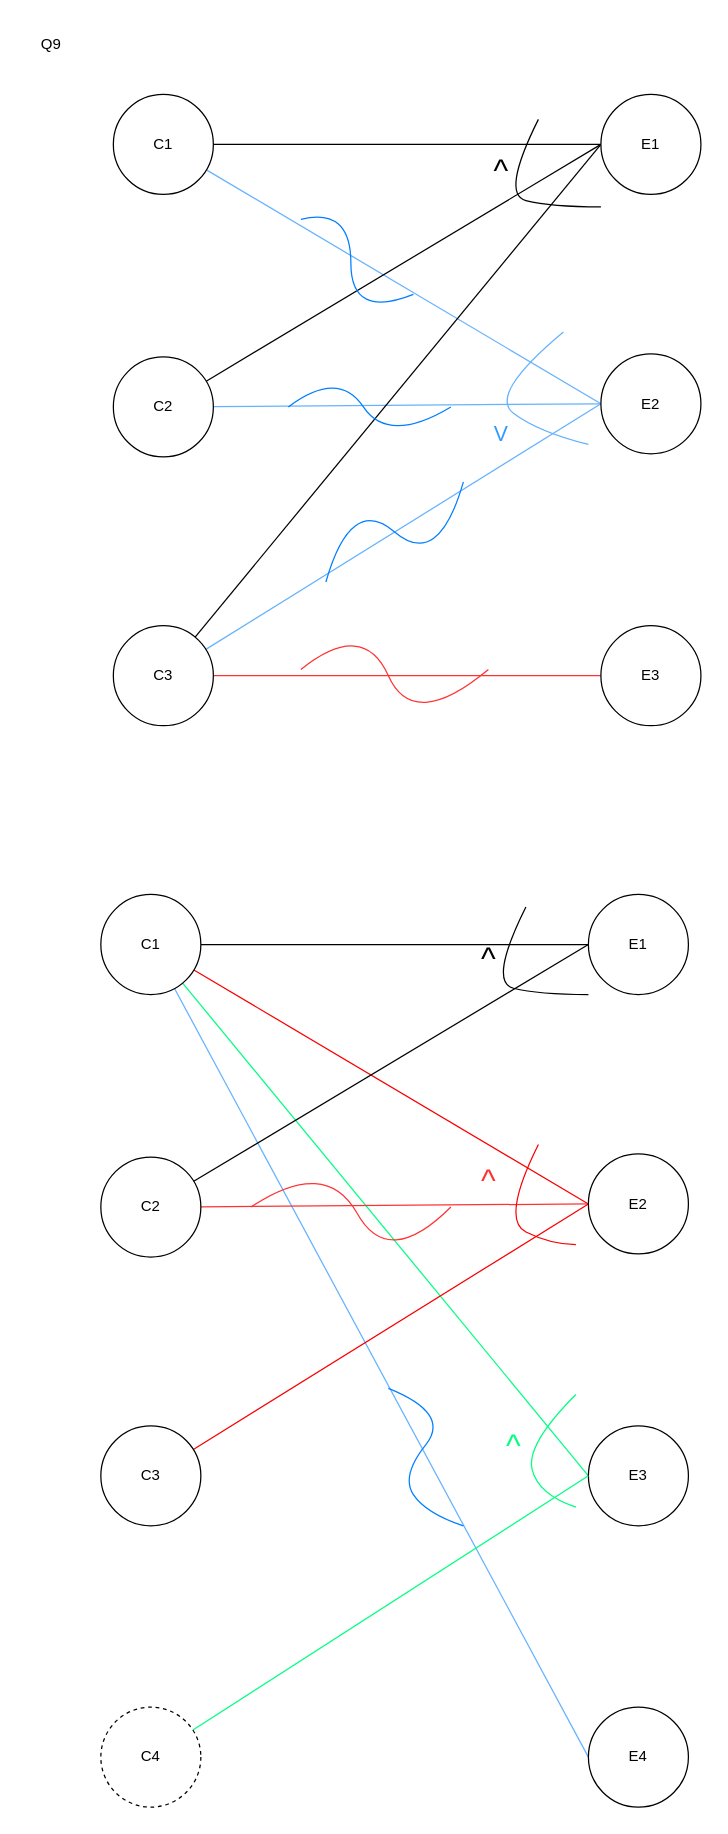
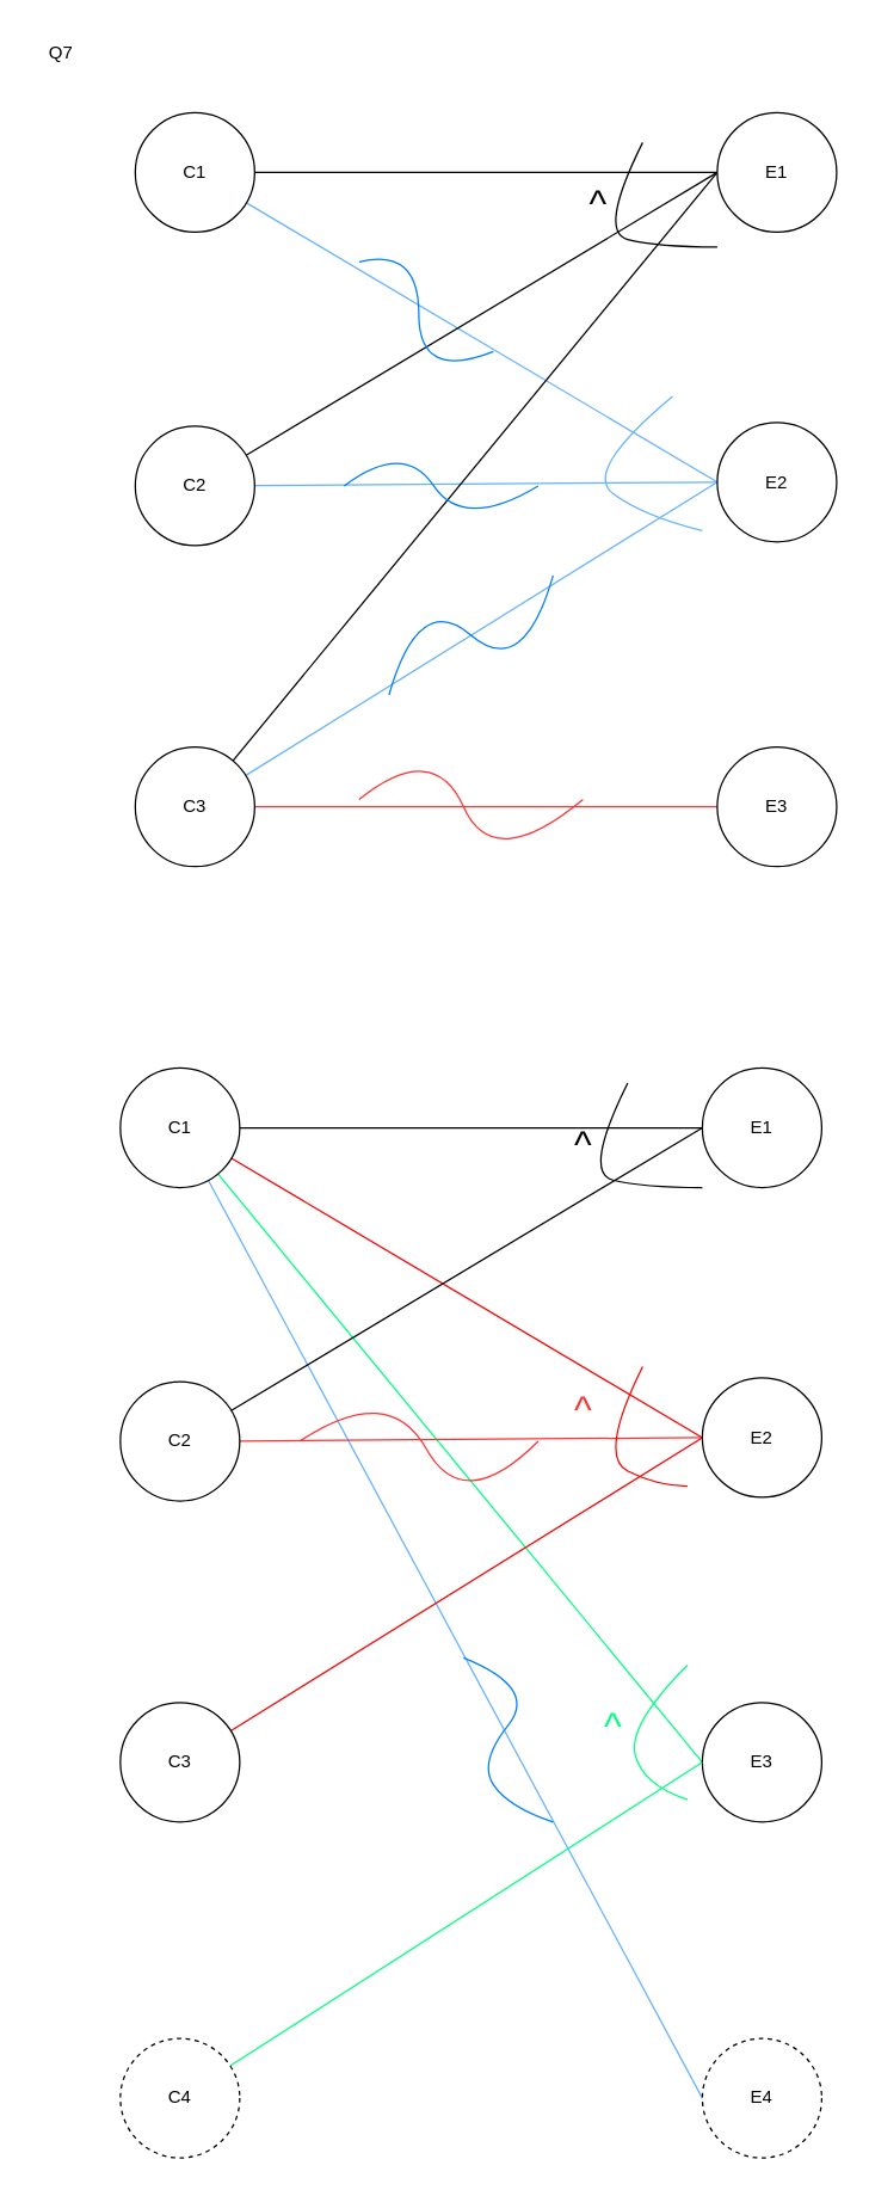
  <mxCell id="0" />
  <mxCell id="1" parent="0" />
  <mxCell id="2" style="edgeStyle=orthogonalEdgeStyle;rounded=0;orthogonalLoop=1;jettySize=auto;html=1;entryX=0;entryY=0.5;entryDx=0;entryDy=0;endArrow=none;endFill=0;" parent="1" source="4" target="12" edge="1"><mxGeometry relative="1" as="geometry" /></mxCell>
  <mxCell id="3" style="edgeStyle=none;shape=connector;rounded=0;orthogonalLoop=1;jettySize=auto;html=1;entryX=0;entryY=0.5;entryDx=0;entryDy=0;labelBackgroundColor=default;fontFamily=Helvetica;fontSize=11;fontColor=default;endArrow=none;endFill=0;strokeColor=#66B2FF;" parent="1" source="4" target="13" edge="1"><mxGeometry relative="1" as="geometry" /></mxCell>
  <mxCell id="4" value="C1" style="ellipse;whiteSpace=wrap;html=1;aspect=fixed;" parent="1" vertex="1"><mxGeometry x="90" y="75" width="80" height="80" as="geometry" /></mxCell>
  <mxCell id="5" style="shape=connector;rounded=0;orthogonalLoop=1;jettySize=auto;html=1;entryX=0;entryY=0.5;entryDx=0;entryDy=0;labelBackgroundColor=default;strokeColor=default;fontFamily=Helvetica;fontSize=11;fontColor=default;endArrow=none;endFill=0;" parent="1" source="7" target="12" edge="1"><mxGeometry relative="1" as="geometry" /></mxCell>
  <mxCell id="6" style="edgeStyle=none;shape=connector;rounded=0;orthogonalLoop=1;jettySize=auto;html=1;entryX=0;entryY=0.5;entryDx=0;entryDy=0;labelBackgroundColor=default;fontFamily=Helvetica;fontSize=11;fontColor=default;endArrow=none;endFill=0;strokeColor=#66B2FF;" parent="1" source="7" target="13" edge="1"><mxGeometry relative="1" as="geometry" /></mxCell>
  <mxCell id="7" value="C2" style="ellipse;whiteSpace=wrap;html=1;aspect=fixed;" parent="1" vertex="1"><mxGeometry x="90" y="285" width="80" height="80" as="geometry" /></mxCell>
  <mxCell id="8" style="edgeStyle=none;shape=connector;rounded=0;orthogonalLoop=1;jettySize=auto;html=1;entryX=0;entryY=0.5;entryDx=0;entryDy=0;labelBackgroundColor=default;strokeColor=default;fontFamily=Helvetica;fontSize=11;fontColor=default;endArrow=none;endFill=0;" parent="1" source="11" target="12" edge="1"><mxGeometry relative="1" as="geometry" /></mxCell>
  <mxCell id="9" style="edgeStyle=none;shape=connector;rounded=0;orthogonalLoop=1;jettySize=auto;html=1;entryX=0;entryY=0.5;entryDx=0;entryDy=0;labelBackgroundColor=default;fontFamily=Helvetica;fontSize=11;fontColor=default;endArrow=none;endFill=0;strokeColor=#66B2FF;" parent="1" source="11" target="13" edge="1"><mxGeometry relative="1" as="geometry" /></mxCell>
  <mxCell id="10" style="edgeStyle=none;shape=connector;rounded=0;orthogonalLoop=1;jettySize=auto;html=1;entryX=0;entryY=0.5;entryDx=0;entryDy=0;labelBackgroundColor=default;strokeColor=#FF3333;fontFamily=Helvetica;fontSize=11;fontColor=default;endArrow=none;endFill=0;" parent="1" source="11" target="14" edge="1"><mxGeometry relative="1" as="geometry" /></mxCell>
  <mxCell id="11" value="C3" style="ellipse;whiteSpace=wrap;html=1;aspect=fixed;" parent="1" vertex="1"><mxGeometry x="90" y="500" width="80" height="80" as="geometry" /></mxCell>
  <mxCell id="12" value="E1" style="ellipse;whiteSpace=wrap;html=1;aspect=fixed;" parent="1" vertex="1"><mxGeometry x="480" y="75" width="80" height="80" as="geometry" /></mxCell>
  <mxCell id="13" value="E2" style="ellipse;whiteSpace=wrap;html=1;aspect=fixed;" parent="1" vertex="1"><mxGeometry x="480" y="282.5" width="80" height="80" as="geometry" /></mxCell>
  <mxCell id="14" value="E3" style="ellipse;whiteSpace=wrap;html=1;aspect=fixed;" parent="1" vertex="1"><mxGeometry x="480" y="500" width="80" height="80" as="geometry" /></mxCell>
  <mxCell id="15" value="" style="curved=1;endArrow=none;html=1;rounded=0;labelBackgroundColor=default;strokeColor=default;fontFamily=Helvetica;fontSize=11;fontColor=default;shape=connector;endFill=0;" parent="1" edge="1"><mxGeometry width="50" height="50" relative="1" as="geometry"><mxPoint x="480" y="165" as="sourcePoint" /><mxPoint x="430" y="95" as="targetPoint" /><Array as="points"><mxPoint x="440" y="165" /><mxPoint x="400" y="155" /></Array></mxGeometry></mxCell>
  <mxCell id="16" value="&lt;font style=&quot;font-size: 25px;&quot;&gt;^&lt;/font&gt;" style="text;html=1;align=center;verticalAlign=middle;resizable=0;points=[];autosize=1;strokeColor=none;fillColor=none;fontSize=11;fontFamily=Helvetica;fontColor=default;" parent="1" vertex="1"><mxGeometry x="380" y="115" width="40" height="40" as="geometry" /></mxCell>
  <mxCell id="17" value="" style="curved=1;endArrow=none;html=1;rounded=0;labelBackgroundColor=default;fontFamily=Helvetica;fontSize=11;fontColor=default;shape=connector;endFill=0;strokeColor=#66B2FF;" parent="1" edge="1"><mxGeometry width="50" height="50" relative="1" as="geometry"><mxPoint x="470" y="355" as="sourcePoint" /><mxPoint x="450" y="265" as="targetPoint" /><Array as="points"><mxPoint x="430" y="345" /><mxPoint x="390" y="315" /></Array></mxGeometry></mxCell>
- <mxCell id="18" value="&lt;font style=&quot;font-size: 17px;&quot;&gt;V&lt;/font&gt;" style="text;html=1;align=center;verticalAlign=middle;resizable=0;points=[];autosize=1;fontSize=11;fontFamily=Helvetica;fontColor=#3399FF;" parent="1" vertex="1"><mxGeometry x="385" y="332.5" width="30" height="30" as="geometry" /></mxCell>
  <mxCell id="19" value="" style="curved=1;endArrow=none;html=1;rounded=0;labelBackgroundColor=default;strokeColor=#007FFF;fontFamily=Helvetica;fontSize=11;fontColor=default;shape=connector;endFill=0;" parent="1" edge="1"><mxGeometry width="50" height="50" relative="1" as="geometry"><mxPoint x="330" y="235" as="sourcePoint" /><mxPoint x="240" y="175" as="targetPoint" /><Array as="points"><mxPoint x="280" y="255" /><mxPoint x="280" y="165" /></Array></mxGeometry></mxCell>
  <mxCell id="20" value="" style="curved=1;endArrow=none;html=1;rounded=0;labelBackgroundColor=default;strokeColor=#007FFF;fontFamily=Helvetica;fontSize=11;fontColor=default;shape=connector;endFill=0;" parent="1" edge="1"><mxGeometry width="50" height="50" relative="1" as="geometry"><mxPoint x="360" y="325" as="sourcePoint" /><mxPoint x="230" y="325" as="targetPoint" /><Array as="points"><mxPoint x="310" y="355" /><mxPoint x="270" y="295" /></Array></mxGeometry></mxCell>
  <mxCell id="21" value="" style="curved=1;endArrow=none;html=1;rounded=0;labelBackgroundColor=default;strokeColor=#007FFF;fontFamily=Helvetica;fontSize=11;fontColor=default;shape=connector;endFill=0;" parent="1" edge="1"><mxGeometry width="50" height="50" relative="1" as="geometry"><mxPoint x="370" y="385" as="sourcePoint" /><mxPoint x="260" y="465" as="targetPoint" /><Array as="points"><mxPoint x="350" y="455" /><mxPoint x="280" y="395" /></Array></mxGeometry></mxCell>
  <mxCell id="22" value="" style="curved=1;endArrow=none;html=1;rounded=0;labelBackgroundColor=default;strokeColor=#FF3333;fontFamily=Helvetica;fontSize=11;fontColor=default;shape=connector;endFill=0;" parent="1" edge="1"><mxGeometry width="50" height="50" relative="1" as="geometry"><mxPoint x="390" y="535" as="sourcePoint" /><mxPoint x="240" y="535" as="targetPoint" /><Array as="points"><mxPoint x="330" y="585" /><mxPoint x="290" y="495" /></Array></mxGeometry></mxCell>
- <mxCell id="23" value="Q9" style="text;html=1;align=center;verticalAlign=middle;resizable=0;points=[];autosize=1;strokeColor=none;fillColor=none;" vertex="1" parent="1"><mxGeometry x="20" y="20" width="40" height="30" as="geometry" /></mxCell>
+ <mxCell id="23" value="Q7" style="text;html=1;align=center;verticalAlign=middle;resizable=0;points=[];autosize=1;strokeColor=none;fillColor=none;" vertex="1" parent="1"><mxGeometry x="20" y="20" width="40" height="30" as="geometry" /></mxCell>
  <mxCell id="24" style="edgeStyle=none;shape=connector;rounded=0;orthogonalLoop=1;jettySize=auto;html=1;entryX=0;entryY=0.5;entryDx=0;entryDy=0;labelBackgroundColor=default;strokeColor=default;fontFamily=Helvetica;fontSize=11;fontColor=default;endArrow=none;endFill=0;" edge="1" parent="1" source="28" target="34"><mxGeometry relative="1" as="geometry" /></mxCell>
  <mxCell id="25" style="edgeStyle=none;shape=connector;rounded=0;orthogonalLoop=1;jettySize=auto;html=1;entryX=0;entryY=0.5;entryDx=0;entryDy=0;labelBackgroundColor=default;strokeColor=#fa0000;fontFamily=Helvetica;fontSize=11;fontColor=default;endArrow=none;endFill=0;" edge="1" parent="1" source="28" target="35"><mxGeometry relative="1" as="geometry" /></mxCell>
  <mxCell id="26" style="edgeStyle=none;shape=connector;rounded=0;orthogonalLoop=1;jettySize=auto;html=1;entryX=0;entryY=0.5;entryDx=0;entryDy=0;labelBackgroundColor=default;strokeColor=#00FF80;fontFamily=Helvetica;fontSize=11;fontColor=default;endArrow=none;endFill=0;" edge="1" parent="1" source="28" target="36"><mxGeometry relative="1" as="geometry" /></mxCell>
  <mxCell id="27" style="edgeStyle=none;shape=connector;rounded=0;orthogonalLoop=1;jettySize=auto;html=1;entryX=0;entryY=0.5;entryDx=0;entryDy=0;labelBackgroundColor=default;strokeColor=#66B2FF;fontFamily=Helvetica;fontSize=11;fontColor=default;endArrow=none;endFill=0;" edge="1" parent="1" source="28" target="39"><mxGeometry relative="1" as="geometry" /></mxCell>
  <mxCell id="28" value="C1" style="ellipse;whiteSpace=wrap;html=1;aspect=fixed;" vertex="1" parent="1"><mxGeometry x="80" y="715" width="80" height="80" as="geometry" /></mxCell>
  <mxCell id="29" style="edgeStyle=none;shape=connector;rounded=0;orthogonalLoop=1;jettySize=auto;html=1;entryX=0;entryY=0.5;entryDx=0;entryDy=0;labelBackgroundColor=default;strokeColor=default;fontFamily=Helvetica;fontSize=11;fontColor=default;endArrow=none;endFill=0;" edge="1" parent="1" source="31" target="34"><mxGeometry relative="1" as="geometry" /></mxCell>
  <mxCell id="30" style="edgeStyle=none;shape=connector;rounded=0;orthogonalLoop=1;jettySize=auto;html=1;labelBackgroundColor=default;strokeColor=#FF3333;fontFamily=Helvetica;fontSize=11;fontColor=default;endArrow=none;endFill=0;entryX=0;entryY=0.5;entryDx=0;entryDy=0;" edge="1" parent="1" source="31" target="35"><mxGeometry relative="1" as="geometry"><mxPoint x="460" y="965" as="targetPoint" /></mxGeometry></mxCell>
  <mxCell id="31" value="C2" style="ellipse;whiteSpace=wrap;html=1;aspect=fixed;" vertex="1" parent="1"><mxGeometry x="80" y="925" width="80" height="80" as="geometry" /></mxCell>
  <mxCell id="32" style="edgeStyle=none;shape=connector;rounded=0;orthogonalLoop=1;jettySize=auto;html=1;entryX=0;entryY=0.5;entryDx=0;entryDy=0;labelBackgroundColor=default;strokeColor=#fa0000;fontFamily=Helvetica;fontSize=11;fontColor=default;endArrow=none;endFill=0;" edge="1" parent="1" source="33" target="35"><mxGeometry relative="1" as="geometry" /></mxCell>
  <mxCell id="33" value="C3" style="ellipse;whiteSpace=wrap;html=1;aspect=fixed;" vertex="1" parent="1"><mxGeometry x="80" y="1140" width="80" height="80" as="geometry" /></mxCell>
  <mxCell id="34" value="E1" style="ellipse;whiteSpace=wrap;html=1;aspect=fixed;" vertex="1" parent="1"><mxGeometry x="470" y="715" width="80" height="80" as="geometry" /></mxCell>
  <mxCell id="35" value="E2" style="ellipse;whiteSpace=wrap;html=1;aspect=fixed;" vertex="1" parent="1"><mxGeometry x="470" y="922.5" width="80" height="80" as="geometry" /></mxCell>
  <mxCell id="36" value="E3" style="ellipse;whiteSpace=wrap;html=1;aspect=fixed;" vertex="1" parent="1"><mxGeometry x="470" y="1140" width="80" height="80" as="geometry" /></mxCell>
  <mxCell id="37" style="edgeStyle=none;shape=connector;rounded=0;orthogonalLoop=1;jettySize=auto;html=1;entryX=0;entryY=0.5;entryDx=0;entryDy=0;labelBackgroundColor=default;strokeColor=#00FF80;fontFamily=Helvetica;fontSize=11;fontColor=default;endArrow=none;endFill=0;" edge="1" parent="1" source="38" target="36"><mxGeometry relative="1" as="geometry" /></mxCell>
  <mxCell id="38" value="C4" style="ellipse;whiteSpace=wrap;html=1;aspect=fixed;dashed=1;" vertex="1" parent="1"><mxGeometry x="80" y="1365" width="80" height="80" as="geometry" /></mxCell>
- <mxCell id="39" value="E4" style="ellipse;whiteSpace=wrap;html=1;aspect=fixed;" vertex="1" parent="1"><mxGeometry x="470" y="1365" width="80" height="80" as="geometry" /></mxCell>
+ <mxCell id="39" value="E4" style="ellipse;whiteSpace=wrap;html=1;aspect=fixed;dashed=1;" vertex="1" parent="1"><mxGeometry x="470" y="1365" width="80" height="80" as="geometry" /></mxCell>
  <mxCell id="40" value="" style="curved=1;endArrow=none;html=1;rounded=0;labelBackgroundColor=default;strokeColor=default;fontFamily=Helvetica;fontSize=11;fontColor=default;shape=connector;endFill=0;" edge="1" parent="1"><mxGeometry width="50" height="50" relative="1" as="geometry"><mxPoint x="470" y="795" as="sourcePoint" /><mxPoint x="420" y="725" as="targetPoint" /><Array as="points"><mxPoint x="430" y="795" /><mxPoint x="390" y="785" /></Array></mxGeometry></mxCell>
  <mxCell id="41" value="&lt;font style=&quot;font-size: 25px;&quot;&gt;^&lt;/font&gt;" style="text;html=1;align=center;verticalAlign=middle;resizable=0;points=[];autosize=1;strokeColor=none;fillColor=none;fontSize=11;fontFamily=Helvetica;fontColor=default;" vertex="1" parent="1"><mxGeometry x="370" y="745" width="40" height="40" as="geometry" /></mxCell>
  <mxCell id="42" value="" style="curved=1;endArrow=none;html=1;rounded=0;labelBackgroundColor=default;strokeColor=#fa0000;fontFamily=Helvetica;fontSize=11;fontColor=default;shape=connector;endFill=0;" edge="1" parent="1"><mxGeometry width="50" height="50" relative="1" as="geometry"><mxPoint x="460" y="995" as="sourcePoint" /><mxPoint x="430" y="915" as="targetPoint" /><Array as="points"><mxPoint x="440" y="995" /><mxPoint x="400" y="975" /></Array></mxGeometry></mxCell>
  <mxCell id="43" value="&lt;font style=&quot;font-size: 25px;&quot;&gt;^&lt;/font&gt;" style="text;html=1;align=center;verticalAlign=middle;resizable=0;points=[];autosize=1;strokeColor=none;fillColor=none;fontSize=11;fontFamily=Helvetica;fontColor=#FF3333;" vertex="1" parent="1"><mxGeometry x="370" y="922.5" width="40" height="40" as="geometry" /></mxCell>
  <mxCell id="44" value="" style="curved=1;endArrow=none;html=1;rounded=0;labelBackgroundColor=default;strokeColor=#00FF80;fontFamily=Helvetica;fontSize=11;fontColor=default;shape=connector;endFill=0;" edge="1" parent="1"><mxGeometry width="50" height="50" relative="1" as="geometry"><mxPoint x="460" y="1205" as="sourcePoint" /><mxPoint x="460" y="1115" as="targetPoint" /><Array as="points"><mxPoint x="430" y="1195" /><mxPoint x="420" y="1155" /></Array></mxGeometry></mxCell>
  <mxCell id="45" value="&lt;font style=&quot;font-size: 25px;&quot;&gt;^&lt;/font&gt;" style="text;html=1;align=center;verticalAlign=middle;resizable=0;points=[];autosize=1;strokeColor=none;fillColor=none;fontSize=11;fontFamily=Helvetica;fontColor=#00FF80;" vertex="1" parent="1"><mxGeometry x="390" y="1135" width="40" height="40" as="geometry" /></mxCell>
  <mxCell id="46" value="" style="curved=1;endArrow=none;html=1;rounded=0;labelBackgroundColor=default;strokeColor=#007FFF;fontFamily=Helvetica;fontSize=11;fontColor=default;shape=connector;endFill=0;" edge="1" parent="1"><mxGeometry width="50" height="50" relative="1" as="geometry"><mxPoint x="370" y="1220" as="sourcePoint" /><mxPoint x="310" y="1110" as="targetPoint" /><Array as="points"><mxPoint x="340" y="1210" /><mxPoint x="320" y="1180" /><mxPoint x="360" y="1130" /></Array></mxGeometry></mxCell>
  <mxCell id="47" value="" style="curved=1;endArrow=none;html=1;rounded=0;labelBackgroundColor=default;strokeColor=#FF3333;fontFamily=Helvetica;fontSize=11;fontColor=default;shape=connector;endFill=0;" edge="1" parent="1"><mxGeometry width="50" height="50" relative="1" as="geometry"><mxPoint x="360" y="965" as="sourcePoint" /><mxPoint x="200" y="965" as="targetPoint" /><Array as="points"><mxPoint x="310" y="1015" /><mxPoint x="260" y="925" /></Array></mxGeometry></mxCell>
